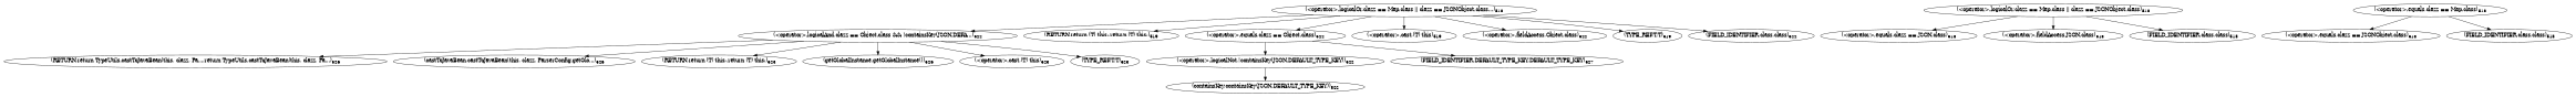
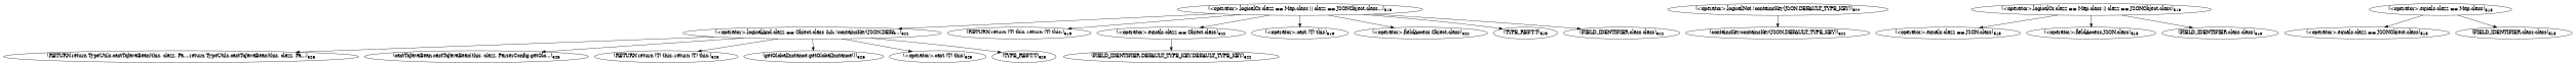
  digraph {
    n1 [label=<(RETURN,return TypeUtils.castToJavaBean(this, clazz, Pa...,return TypeUtils.castToJavaBean(this, clazz, Pa...)<SUB>526</SUB>>]
    n2 [label=<(&lt;operator&gt;.logicalOr,clazz == Map.class || clazz == JSONObject.class...)<SUB>518</SUB>>]
    n3 [label=<(&lt;operator&gt;.logicalAnd,clazz == Object.class &amp;&amp; !containsKey(JSON.DEFA...)<SUB>522</SUB>>]
    n4 [label=<(RETURN,return (T) this;,return (T) this;)<SUB>519</SUB>>]
    n5 [label=<(&lt;operator&gt;.equals,clazz == Object.class)<SUB>522</SUB>>]
    n6 [label=<(&lt;operator&gt;.cast,(T) this)<SUB>519</SUB>>]
    n7 [label=<(&lt;operator&gt;.fieldAccess,Object.class)<SUB>522</SUB>>]
    n8 [label=<(TYPE_REF,T,T)<SUB>519</SUB>>]
    n9 [label=<(FIELD_IDENTIFIER,class,class)<SUB>522</SUB>>]
    n10 [label=<(castToJavaBean,castToJavaBean(this, clazz, ParserConfig.getGlo...)<SUB>526</SUB>>]
    n11 [label=<(RETURN,return (T) this;,return (T) this;)<SUB>523</SUB>>]
    n12 [label=<(getGlobalInstance,getGlobalInstance())<SUB>526</SUB>>]
    n13 [label=<(&lt;operator&gt;.cast,(T) this)<SUB>523</SUB>>]
    n14 [label=<(TYPE_REF,T,T)<SUB>523</SUB>>]
    n15 [label=<(&lt;operator&gt;.logicalNot,!containsKey(JSON.DEFAULT_TYPE_KEY))<SUB>522</SUB>>]
-   n16 [label=<(FIELD_IDENTIFIER,DEFAULT_TYPE_KEY,DEFAULT_TYPE_KEY)<SUB>527</SUB>>]
+   n16 [label=<(FIELD_IDENTIFIER,DEFAULT_TYPE_KEY,DEFAULT_TYPE_KEY)<SUB>522</SUB>>]
    n17 [label=<(&lt;operator&gt;.logicalOr,clazz == Map.class || clazz == JSONObject.class)<SUB>518</SUB>>]
    n18 [label=<(&lt;operator&gt;.equals,clazz == JSON.class)<SUB>518</SUB>>]
    n19 [label=<(&lt;operator&gt;.fieldAccess,JSON.class)<SUB>518</SUB>>]
    n20 [label=<(FIELD_IDENTIFIER,class,class)<SUB>518</SUB>>]
    n21 [label=<(containsKey,containsKey(JSON.DEFAULT_TYPE_KEY))<SUB>522</SUB>>]
    n22 [label=<(&lt;operator&gt;.equals,clazz == Map.class)<SUB>518</SUB>>]
    n23 [label=<(&lt;operator&gt;.equals,clazz == JSONObject.class)<SUB>518</SUB>>]
    n24 [label=<(FIELD_IDENTIFIER,class,class)<SUB>518</SUB>>]
    n2 -> n3
    n2 -> n4
    n2 -> n5
    n2 -> n6
    n2 -> n7
    n2 -> n8
    n2 -> n9
    n3 -> n1
    n3 -> n10
    n3 -> n11
    n3 -> n12
    n3 -> n13
    n3 -> n14
-   n5 -> n15
    n5 -> n16
    n15 -> n21
    n17 -> n18
    n17 -> n19
    n17 -> n20
    n22 -> n23
    n22 -> n24
  }
